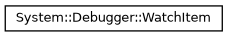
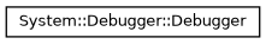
  digraph {
    rankdir=LR
-   n1 [color=black fillcolor=white fontname=Helvetica fontsize=10 height=0.2 label="System::Debugger::WatchItem" shape=record style=filled width=0.4]
+   n1 [color=black fillcolor=white fontname=Helvetica fontsize=10 height=0.2 label="System::Debugger::Debugger" shape=record style=filled width=0.4]
  }
